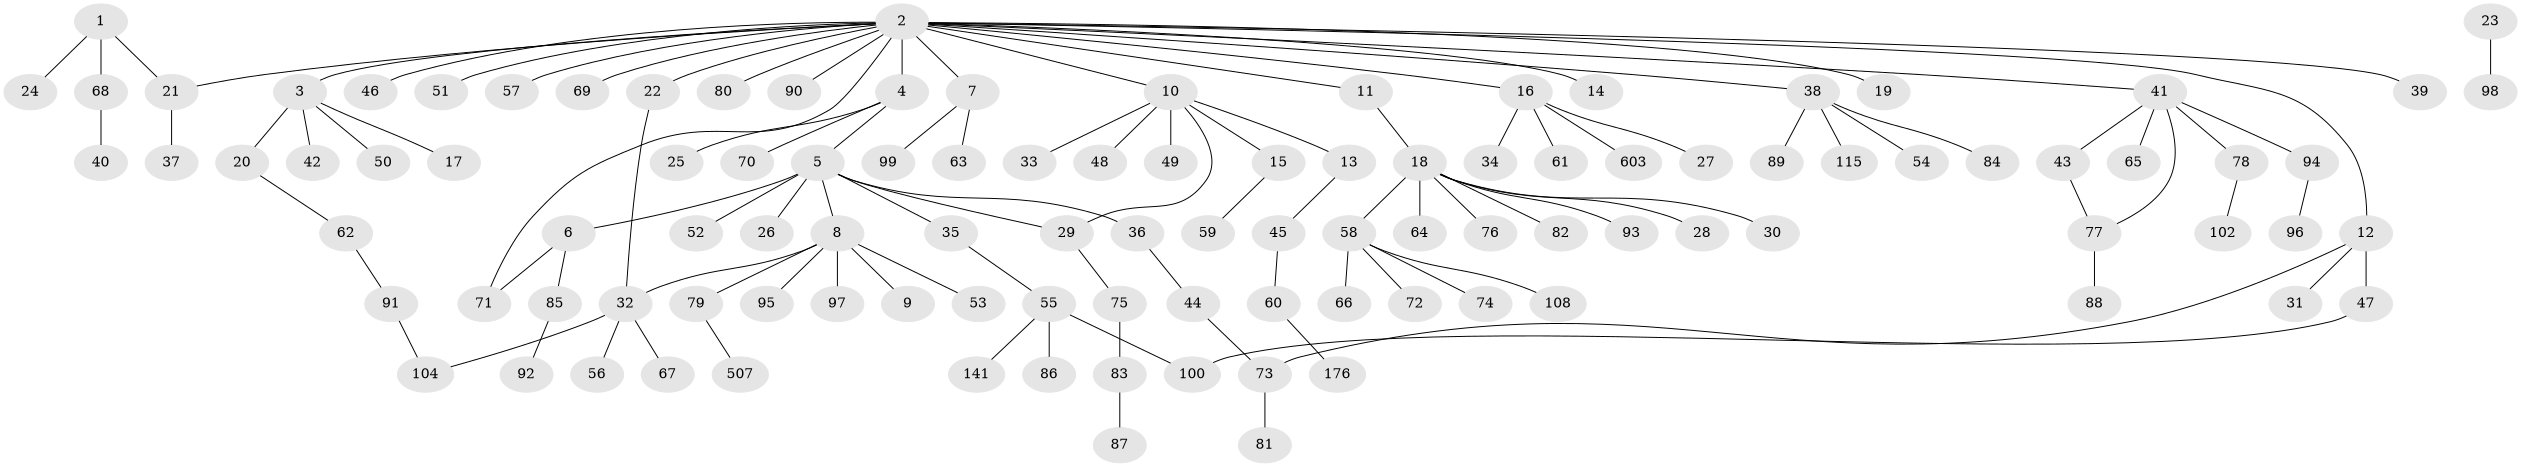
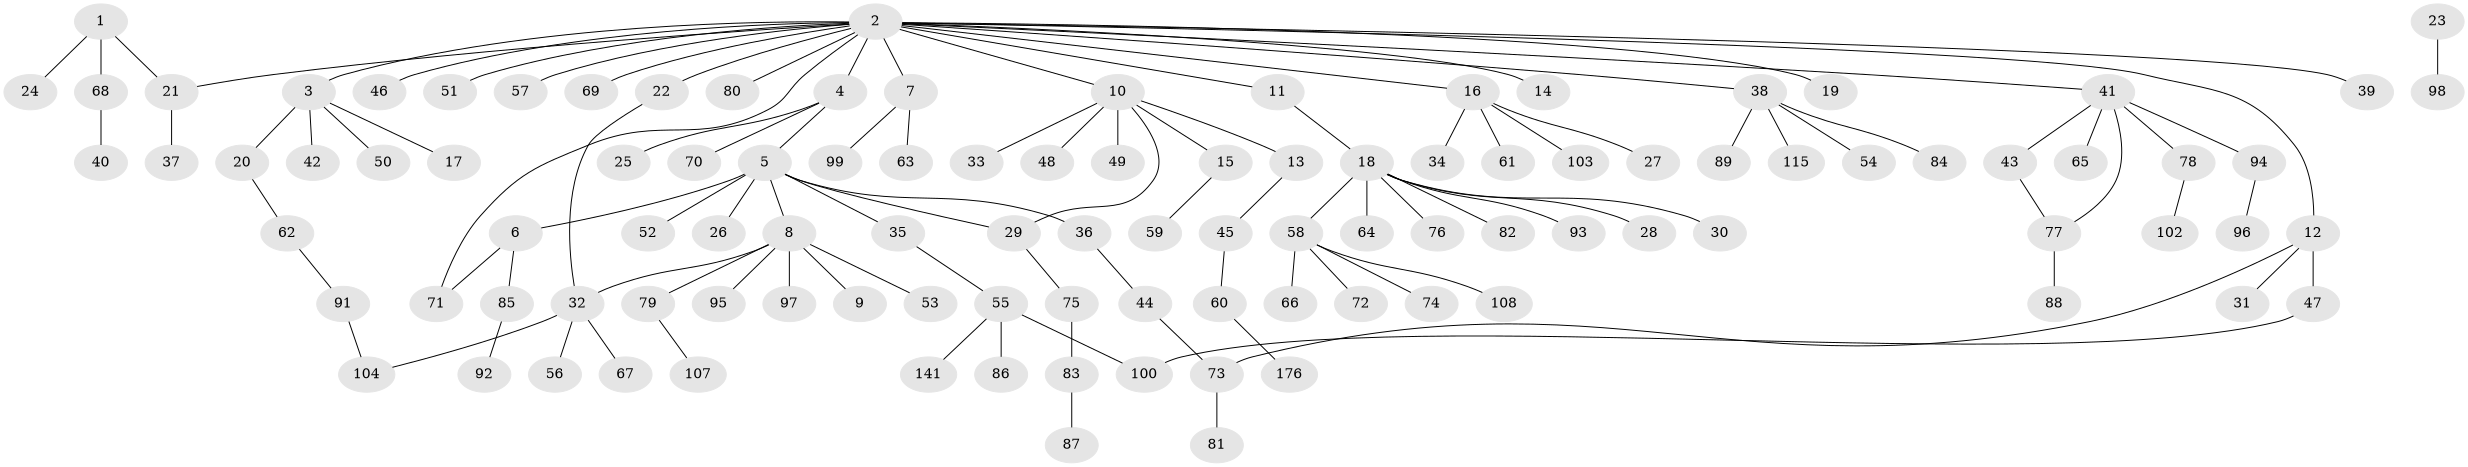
  graph {
    node [color=gray90 style=filled]
    1
    24
    68
    21
    2
    3
    4
    7
    10
    11
    12
    14
    16
    19
    22
    38
    39
    41
    46
    51
    57
    69
    71
    80
-   90
    40
    17
    20
    42
    50
    5
    25
    70
    63
    99
    29
    13
    15
    33
    48
    49
    18
    31
    47
    73
    27
    34
    61
-   103 [label=603]
+   103
    37
    32
    54
    84
    89
    n55 [label=115]
    43
    65
    77
    78
    94
    62
    6
    8
    26
    35
    36
    52
    85
    9
    53
    79
    95
    97
    75
    55
    44
    92
    23
    98
    56
    67
    104
-   107 [label=507]
+   107
    45
    59
    28
    30
    58
    64
    76
    82
    93
    100
    81
    60
    66
    72
    74
    108
    91
    83
    86
    n103 [label=141]
    88
    102
    96
    n107 [label=176]
    87
    1 -- 24
    1 -- 68
    1 -- 21
    68 -- 40
    21 -- 37
    2 -- 21
    2 -- 3
    2 -- 4
    2 -- 7
    2 -- 10
    2 -- 11
    2 -- 12
    2 -- 14
    2 -- 16
    2 -- 19
    2 -- 22
    2 -- 38
    2 -- 39
    2 -- 41
    2 -- 46
    2 -- 51
    2 -- 57
    2 -- 69
    2 -- 71
    2 -- 80
-   2 -- 90
    3 -- 17
    3 -- 20
    3 -- 42
    3 -- 50
    4 -- 5
    4 -- 25
    4 -- 70
    7 -- 63
    7 -- 99
    10 -- 29
    10 -- 13
    10 -- 15
    10 -- 33
    10 -- 48
    10 -- 49
    11 -- 18
    12 -- 31
    12 -- 47
    12 -- 73
    16 -- 27
    16 -- 34
    16 -- 61
    16 -- 103
    22 -- 32
    38 -- 54
    38 -- 84
    38 -- 89
    38 -- n55
    41 -- 43
    41 -- 65
    41 -- 77
    41 -- 78
    41 -- 94
    20 -- 62
    5 -- 29
    5 -- 6
    5 -- 8
    5 -- 26
    5 -- 35
    5 -- 36
    5 -- 52
    29 -- 75
    13 -- 45
    15 -- 59
    18 -- 28
    18 -- 30
    18 -- 58
    18 -- 64
    18 -- 76
    18 -- 82
    18 -- 93
    47 -- 100
    73 -- 81
    32 -- 56
    32 -- 67
    32 -- 104
    43 -- 77
    77 -- 88
    78 -- 102
    94 -- 96
    62 -- 91
    6 -- 71
    6 -- 85
    8 -- 32
    8 -- 9
    8 -- 53
    8 -- 79
    8 -- 95
    8 -- 97
    35 -- 55
    36 -- 44
    85 -- 92
    79 -- 107
    75 -- 83
    55 -- 100
    55 -- 86
    55 -- n103
    44 -- 73
    23 -- 98
    45 -- 60
    58 -- 66
    58 -- 72
    58 -- 74
    58 -- 108
    60 -- n107
    91 -- 104
    83 -- 87
  }
